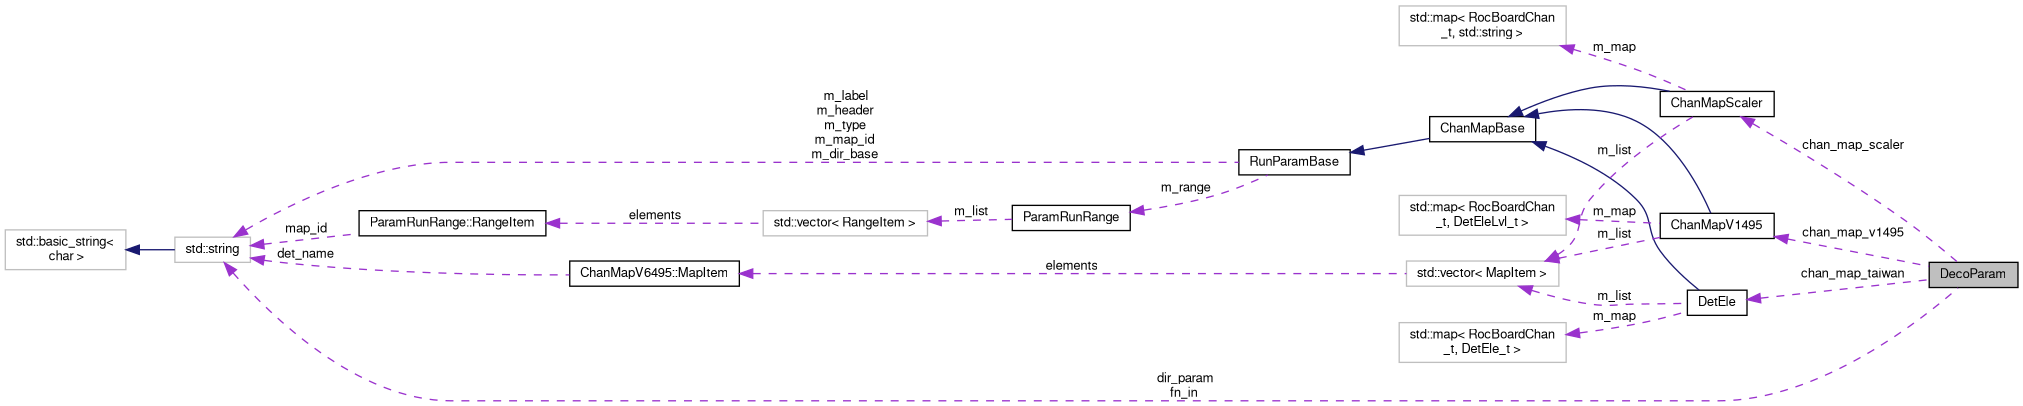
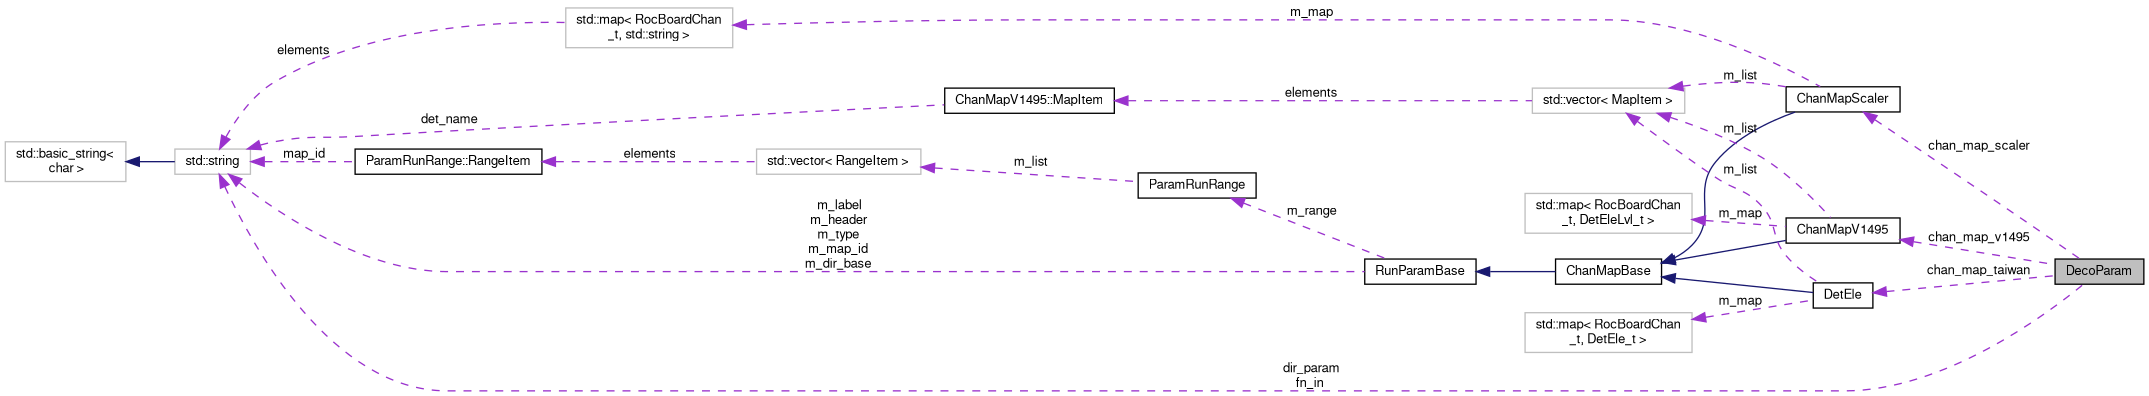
  digraph {
    rankdir=LR
    node [color=black fontname=FreeSans fontsize=10 shape=record]
    edge [color=darkorchid3 dir=back fontname=FreeSans fontsize=10 labelfontname=FreeSans labelfontsize=10 style=dashed]
    n1 [fillcolor=grey75 fontcolor=black height=0.2 label=DecoParam style=filled width=0.4]
    n2 [height=0.2 label=ChanMapScaler width=0.4]
    n3 [height=0.2 label=ChanMapBase width=0.4]
    n4 [height=0.2 label=DetEle width=0.4]
    n5 [height=0.2 label=ChanMapV1495 width=0.4]
    n6 [height=0.2 label=RunParamBase width=0.4]
    n7 [color=grey75 height=0.2 label="std::string" width=0.4]
    n8 [height=0.2 label="ParamRunRange::RangeItem" width=0.4]
-   n9 [height=0.2 label="ChanMapV6495::MapItem" width=0.4]
+   n9 [height=0.2 label="ChanMapV1495::MapItem" width=0.4]
    n10 [color=grey75 height=0.2 label="std::map\< RocBoardChan\l_t, std::string \>" width=0.4]
    n11 [color=grey75 height=0.2 label="std::vector\< RangeItem \>" width=0.4]
    n12 [color=grey75 height=0.2 label="std::vector\< MapItem \>" width=0.4]
    n13 [color=grey75 height=0.2 label="std::basic_string\<\l char \>" width=0.4]
    n14 [height=0.2 label=ParamRunRange width=0.4]
    n15 [color=grey75 height=0.2 label="std::map\< RocBoardChan\l_t, DetEle_t \>" width=0.4]
    n16 [color=grey75 height=0.2 label="std::map\< RocBoardChan\l_t, DetEleLvl_t \>" width=0.4]
    n2 -> n1 [label=" chan_map_scaler"]
    n3 -> n2 [color=midnightblue style=solid]
    n3 -> n4 [color=midnightblue style=solid]
    n3 -> n5 [color=midnightblue style=solid]
    n4 -> n1 [label=" chan_map_taiwan"]
    n5 -> n1 [label=" chan_map_v1495"]
    n6 -> n3 [color=midnightblue style=solid]
    n7 -> n1 [label=" dir_param\nfn_in"]
    n7 -> n6 [label=" m_label\nm_header\nm_type\nm_map_id\nm_dir_base"]
    n7 -> n8 [label=" map_id"]
    n7 -> n9 [label=" det_name"]
+   n7 -> n10 [label=" elements"]
    n8 -> n11 [label=" elements"]
    n9 -> n12 [label=" elements"]
    n10 -> n2 [label=" m_map"]
    n11 -> n14 [label=" m_list"]
    n12 -> n2 [label=" m_list"]
    n12 -> n4 [label=" m_list"]
    n12 -> n5 [label=" m_list"]
    n13 -> n7 [color=midnightblue style=solid]
    n14 -> n6 [label=" m_range"]
    n15 -> n4 [label=" m_map"]
    n16 -> n5 [label=" m_map"]
  }
